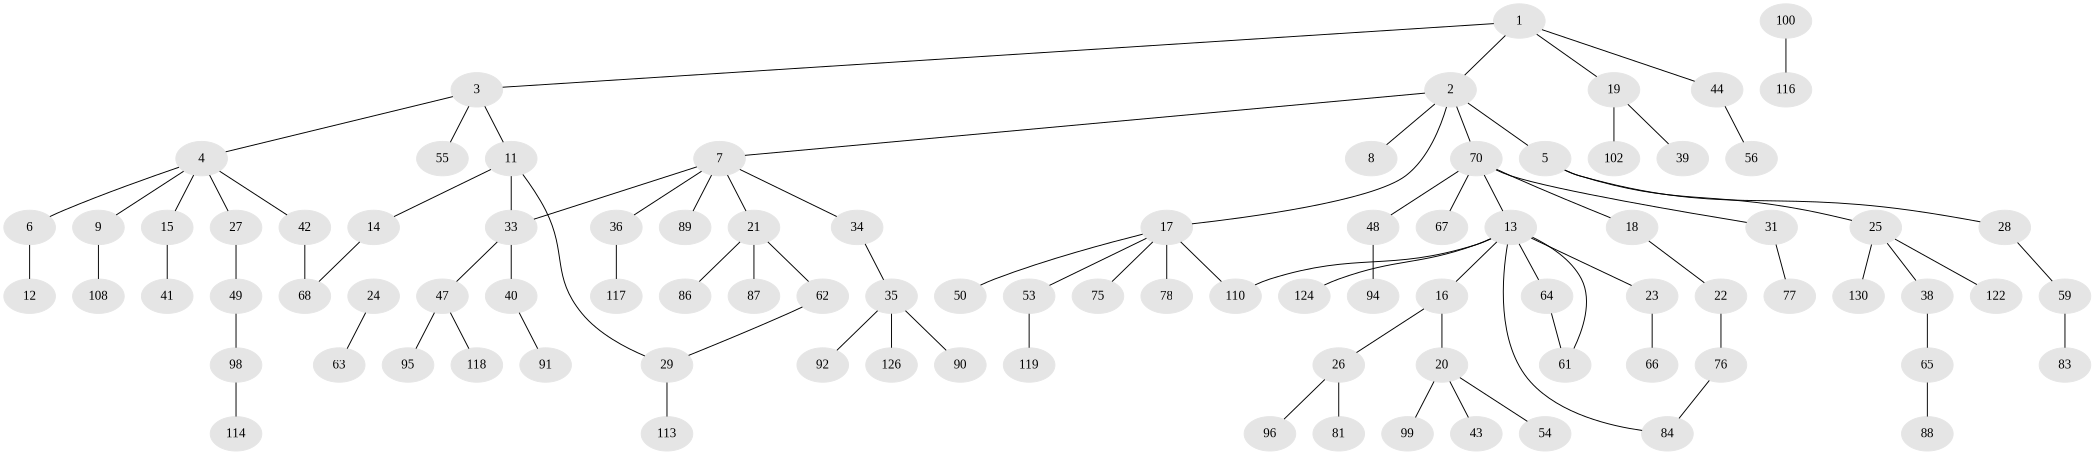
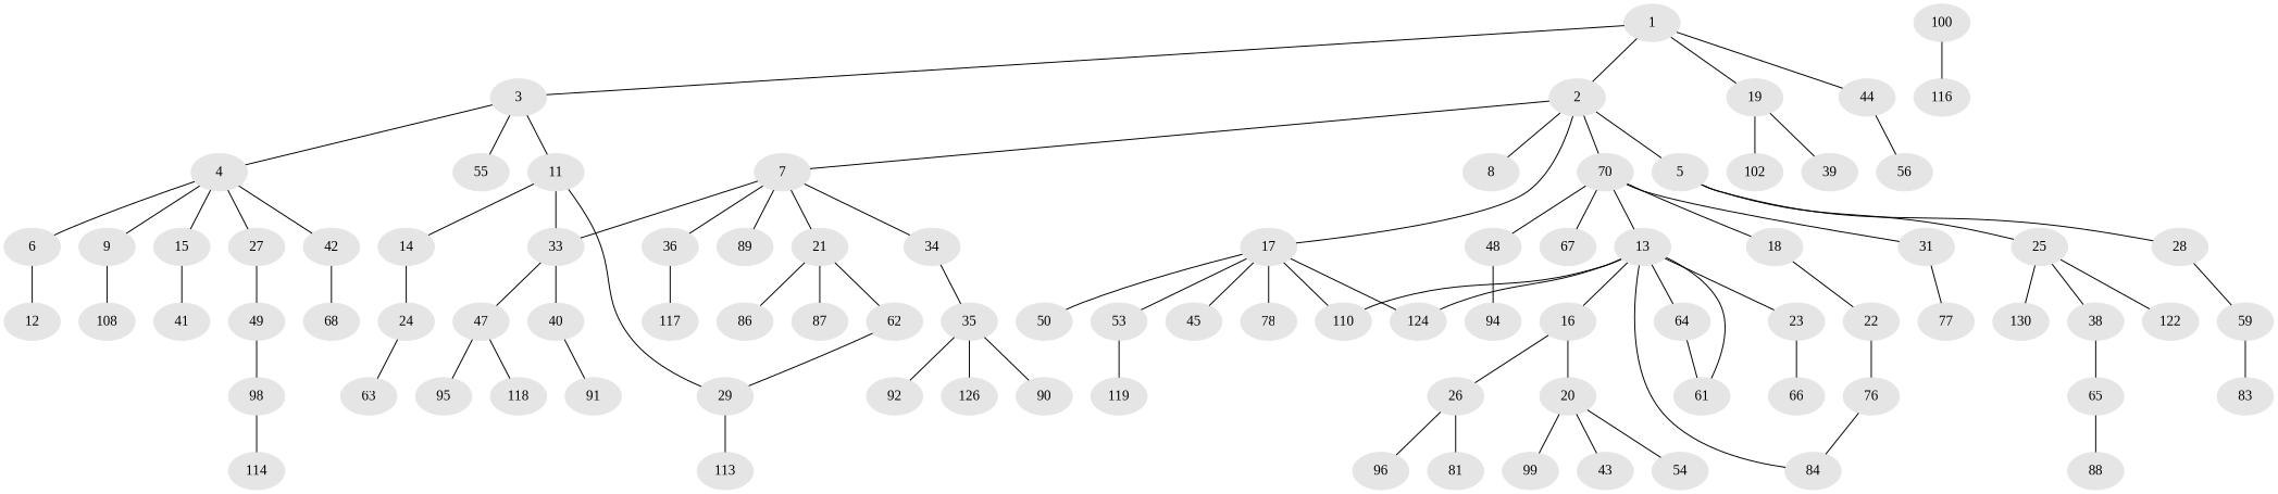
  graph {
    fontname="Liberation Serif"
    node [color=gray90 fontname="Liberation Serif" style=filled]
    edge [fontname="Liberation Serif"]
    1
    2
    3
    19
    44
    5 [super="+101"]
    7 [super="+82+32"]
    8
    n9 [label=70 super="+26+52"]
    17
    4
    11 [super="+107+85"]
    55
    39
    102
    56
    25
    28 [super="+30+51+58"]
    21
    33
    34
    36 [super="+73"]
    89 [super="+105"]
    13 [super="+37"]
    18
    31
    48
    67
    110 [super="+112+111"]
    124
    50
    53
-   75
+   75 [label=45]
    78 [super="+106"]
    6 [super="+127"]
    9 [super="+79"]
    15
    27
    42
    14
    29
    12
    108
    41 [super="+123"]
    49 [super="+72"]
    68
    38 [super="+57"]
    122
    130
    59
    62
    n52 [label=86 super="+115"]
    87
    40 [super="+129+45"]
    47 [super="+69"]
    35 [super="+60+74+121+93"]
    117
    16
    23
    61
    64 [super="+86"]
    84 [super="+131"]
    22
    77
    94
    24
    113
    20
    n69 [label=26 super="+71"]
    66 [super="+97"]
    63
    43
    54
    99 [super="+120"]
    81
    96 [super="+109"]
    119
    76
    65 [super="+128"]
    98
    83
    91 [super="+103"]
    95
    118
    90
    92
    126
    88
    114
    100
    116
    1 -- 2
    1 -- 3
    1 -- 19
    1 -- 44
    2 -- 5
    2 -- 7
    2 -- 8
    2 -- n9
    2 -- 17
    3 -- 4
    3 -- 11
    3 -- 55
    19 -- 39
    19 -- 102
    44 -- 56
    5 -- 25
    5 -- 28
    7 -- 21
    7 -- 33
    7 -- 34
    7 -- 36
    7 -- 89
    n9 -- 13
    n9 -- 18
    n9 -- 31
    n9 -- 48
    n9 -- 67
    17 -- 110
+   17 -- 124
    17 -- 50
    17 -- 53
    17 -- 75
    17 -- 78
    4 -- 6
    4 -- 9
    4 -- 15
    4 -- 27
    4 -- 42
    11 -- 33
    11 -- 14
    11 -- 29
    25 -- 38
    25 -- 122
    25 -- 130
    28 -- 59
    21 -- 62
    21 -- n52
    21 -- 87
    33 -- 40
    33 -- 47
    34 -- 35
    36 -- 117
    13 -- 110
    13 -- 124
    13 -- 16
    13 -- 23
    13 -- 61
    13 -- 64
    13 -- 84
    18 -- 22
    31 -- 77
    48 -- 94
    53 -- 119
    6 -- 12
    9 -- 108
    15 -- 41
    27 -- 49
    42 -- 68
-   14 -- 68
+   14 -- 24
    29 -- 113
    49 -- 98
    38 -- 65
    59 -- 83
    62 -- 29
    40 -- 91
    47 -- 95
    47 -- 118
    35 -- 90
    35 -- 92
    35 -- 126
    16 -- 20
    16 -- n69
    23 -- 66
    64 -- 61
    22 -- 76
    24 -- 63
    20 -- 43
    20 -- 54
    20 -- 99
    n69 -- 81
    n69 -- 96
    76 -- 84
    65 -- 88
    98 -- 114
    100 -- 116
  }
